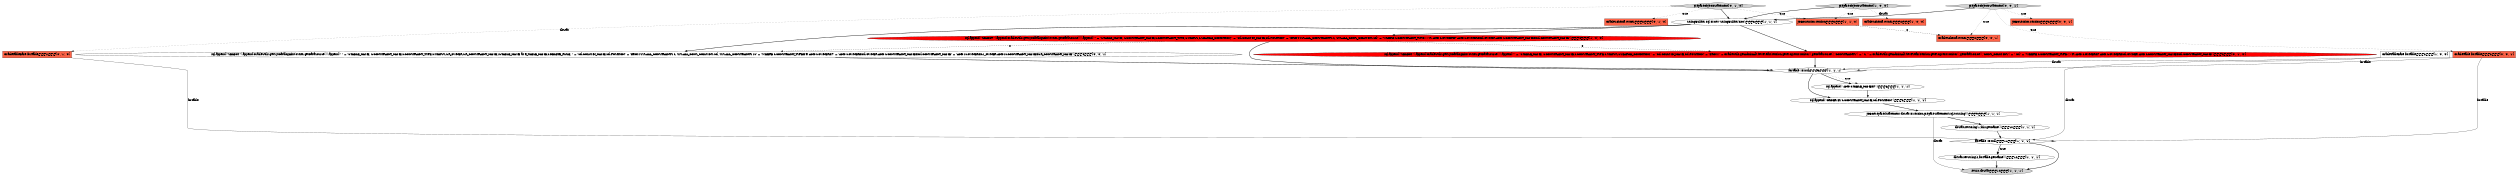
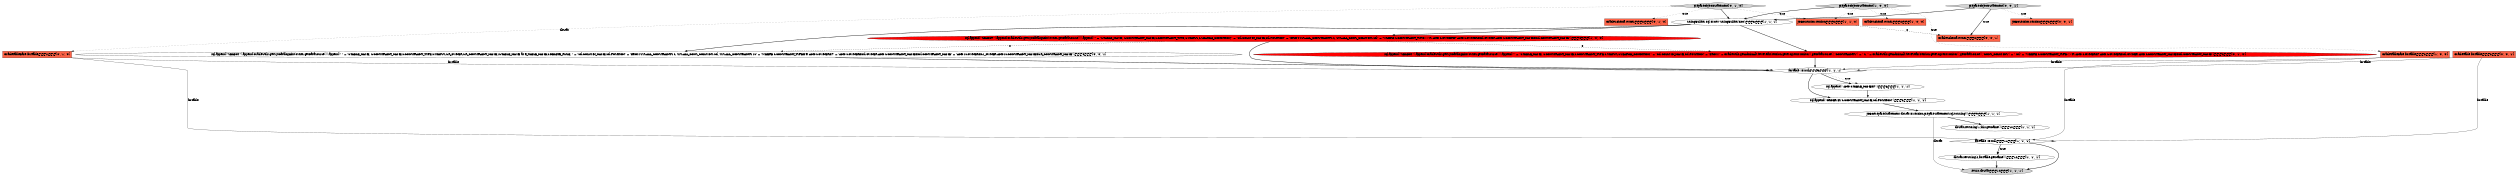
  digraph {
    node [fillcolor=white shape=ellipse style=filled]
    edge [style=bold]
    n1 [label="sql.append(\"SELECT \").append(OracleUtils.getSysCatalogHint(owner.getDataSource())).append(\" \" + \"c.TABLE_NAME, c.CONSTRAINT_NAME,c.CONSTRAINT_TYPE,c.STATUS,c.R_OWNER,c.R_CONSTRAINT_NAME,rc.TABLE_NAME as R_TABLE_NAME,c.DELETE_RULE, \" + \"col.COLUMN_NAME,col.POSITION\" + \"FROM SYS.ALL_CONSTRAINTS c, SYS.ALL_CONS_COLUMNS col, SYS.ALL_CONSTRAINTS rc\" + \"WHERE c.CONSTRAINT_TYPE='R' AND c.OWNER=?\" + \"AND c.OWNER=col.OWNER AND c.CONSTRAINT_NAME=col.CONSTRAINT_NAME\" + \"AND rc.OWNER=c.r_OWNER AND rc.CONSTRAINT_NAME=c.R_CONSTRAINT_NAME\")@@@4@@@['0', '0', '1']"]
    n2 [label="forTable != null@@@5@@@['1', '1', '1']" shape=diamond]
    n3 [label="sql.append(\" AND c.TABLE_NAME=?\")@@@6@@@['1', '1', '1']"]
    n4 [label="sql.append(\"ORDER BY c.CONSTRAINT_NAME,col.POSITION\")@@@8@@@['1', '1', '1']"]
    n5 [label="JDBCPreparedStatement dbStat = session.prepareStatement(sql.toString())@@@9@@@['1', '1', '1']"]
-   n6 [label="OracleTableBase forTable@@@2@@@['1', '0', '0']" shape=box]
+   n6 [fillcolor=tomato label="OracleTableBase forTable@@@2@@@['1', '0', '0']" shape=box]
    n7 [label="forTable != null@@@11@@@['1', '1', '1']" shape=diamond]
    n8 [fillcolor=lightgray label="return dbStat@@@14@@@['1', '1', '1']"]
    n9 [label="dbStat.setString(2,forTable.getName())@@@12@@@['1', '1', '1']"]
    n10 [fillcolor=tomato label="OracleSchema owner@@@2@@@['0', '0', '1']" shape=box]
    n11 [fillcolor=tomato label="OracleSchema owner@@@2@@@['1', '0', '0']" shape=box]
    n12 [fillcolor=lightgray label="prepareObjectsStatement['1', '0', '0']" shape=diamond]
    n13 [fillcolor=tomato label="JDBCSession session@@@2@@@['1', '1', '0']" shape=box]
    n14 [label="StringBuilder sql = new StringBuilder(500)@@@3@@@['1', '1', '1']"]
    n15 [fillcolor=red label="sql.append(\"SELECT \").append(OracleUtils.getSysCatalogHint(owner.getDataSource())).append(\"\" + \"c.TABLE_NAME, c.CONSTRAINT_NAME,c.CONSTRAINT_TYPE,c.STATUS,c.SEARCH_CONDITION,\" + \"col.COLUMN_NAME,col.POSITION\" + \"FROM SYS.ALL_CONSTRAINTS c, SYS.ALL_CONS_COLUMNS col\" + \"WHERE c.CONSTRAINT_TYPE<>'R' AND c.OWNER=? AND c.OWNER=col.OWNER AND c.CONSTRAINT_NAME=col.CONSTRAINT_NAME\")@@@4@@@['1', '0', '0']"]
    n16 [fillcolor=red label="sql.append(\"SELECT \").append(OracleUtils.getSysCatalogHint(owner.getDataSource())).append(\"\" + \"c.TABLE_NAME, c.CONSTRAINT_NAME,c.CONSTRAINT_TYPE,c.STATUS,c.SEARCH_CONDITION,\" + \"col.COLUMN_NAME,col.POSITION\" + \"FROM \" + OracleUtils.getAdminAllViewPrefix(session.getProgressMonitor(),getDataSource(),\"CONSTRAINTS\") + \" c, \" + OracleUtils.getAdminAllViewPrefix(session.getProgressMonitor(),getDataSource(),\"CONS_COLUMNS\") + \" col\" + \"WHERE c.CONSTRAINT_TYPE<>'R' AND c.OWNER=? AND c.OWNER=col.OWNER AND c.CONSTRAINT_NAME=col.CONSTRAINT_NAME\")@@@4@@@['0', '1', '0']"]
    n17 [fillcolor=tomato label="OracleSchema owner@@@2@@@['0', '1', '0']" shape=box]
    n18 [label="dbStat.setString(1,this.getName())@@@10@@@['1', '1', '1']"]
    n19 [fillcolor=tomato label="OracleTable forTable@@@2@@@['0', '0', '1']" shape=box]
    n20 [fillcolor=lightgray label="prepareObjectsStatement['0', '1', '0']" shape=diamond]
    n21 [fillcolor=tomato label="OracleTableBase forTable@@@2@@@['0', '1', '0']" shape=box]
    n22 [fillcolor=lightgray label="prepareObjectsStatement['0', '0', '1']" shape=diamond]
    n23 [fillcolor=tomato label="JDBCSession session@@@2@@@['0', '0', '1']" shape=box]
    n1 -> n2
    n2 -> n3 [label=true style=dotted]
    n2 -> n3
    n2 -> n4
    n3 -> n4
    n4 -> n5
    n5 -> n8 [label=dbStat style=solid]
    n5 -> n18
-   n6 -> n2 [label=dbStat style=solid]
-   n6 -> n7 [label=dbStat style=solid]
+   n6 -> n2 [label=forTable style=solid]
+   n6 -> n7 [label=forTable style=solid]
    n7 -> n8
    n7 -> n9
    n7 -> n9 [label=true style=dotted]
    n9 -> n8
-   n12 -> n11 [label=dbStat style=dotted]
+   n12 -> n6 [label=true style=dotted]
+   n12 -> n11 [label=true style=dotted]
    n12 -> n13 [label=true style=dotted]
    n12 -> n14
    n13 -> n10 [label=0 style=dashed]
    n14 -> n1
    n14 -> n15
    n14 -> n16
    n15 -> n1 [label=0 style=dashed]
    n15 -> n2
    n15 -> n16 [label=0 style=dashed]
    n16 -> n2
-   n18 -> n7
    n19 -> n2 [label=forTable style=solid]
    n19 -> n7 [label=forTable style=solid]
    n20 -> n13 [label=true style=dotted]
    n20 -> n14
    n20 -> n17 [label=true style=dotted]
    n20 -> n21 [label=dbStat style=dotted]
+   n21 -> n2 [label=forTable style=solid]
    n21 -> n7 [label=forTable style=solid]
-   n22 -> n10 [label=true style=dotted]
+   n22 -> n10 [label=true]
    n22 -> n14
-   n22 -> n19 [label=true style=dotted]
    n22 -> n23 [label=true style=dotted]
  }
